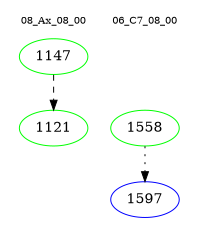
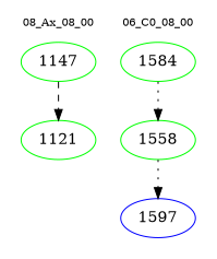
  digraph {
    node [color=green]
    edge [color=black style=dotted]
    n1 [label=1147]
    n2 [label=1121]
+   n3 [label=1584]
    n4 [label=1558]
    n5 [color=blue label=1597]
    subgraph cluster_1 {
      color=white
      fontsize=10
      label="08_Ax_08_00"
      n1
      n2
    }
    subgraph cluster_2 {
      color=white
      fontsize=10
-     label="06_C7_08_00"
+     label="06_C0_08_00"
+     n3
      n4
      n5
    }
    n1 -> n2 [style=dashed]
+   n3 -> n4
    n4 -> n5
  }
